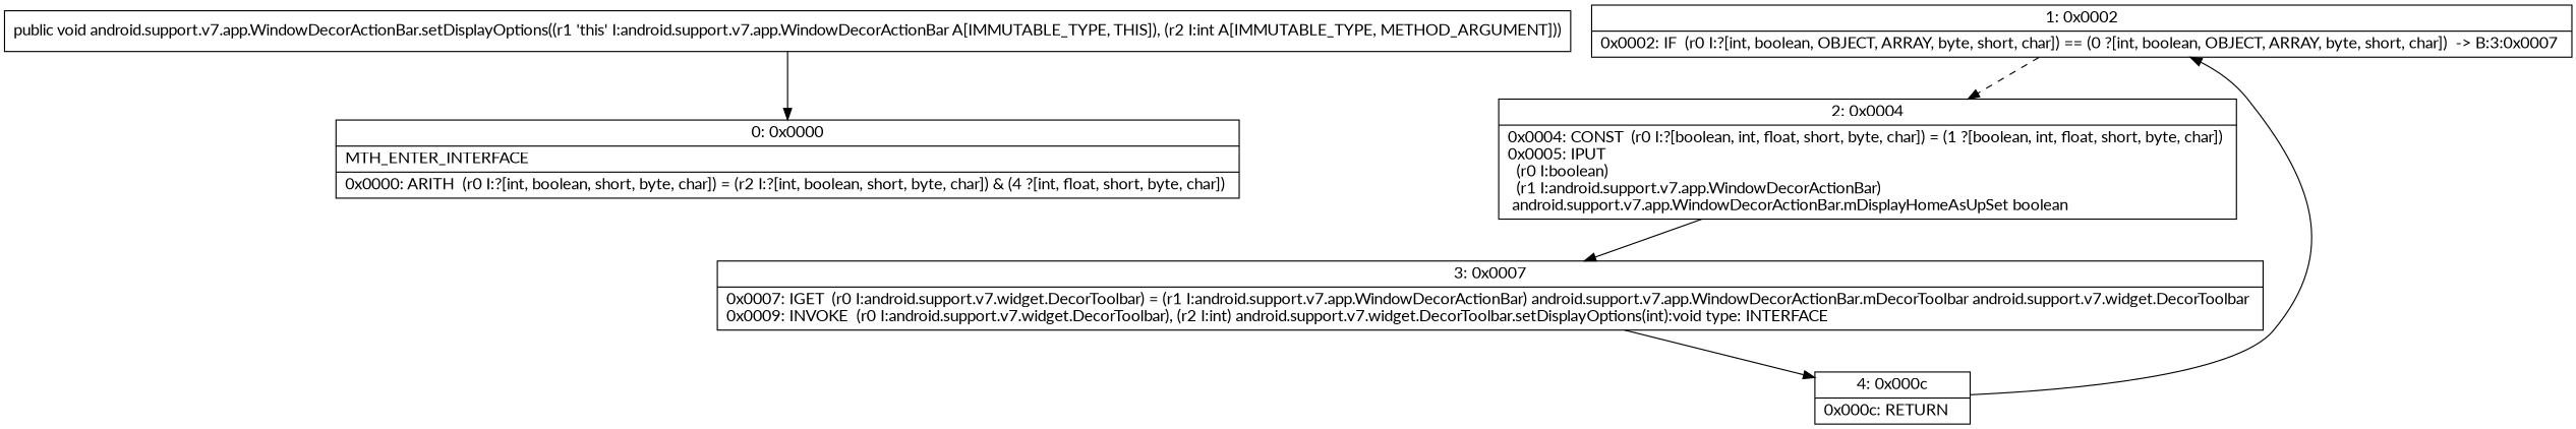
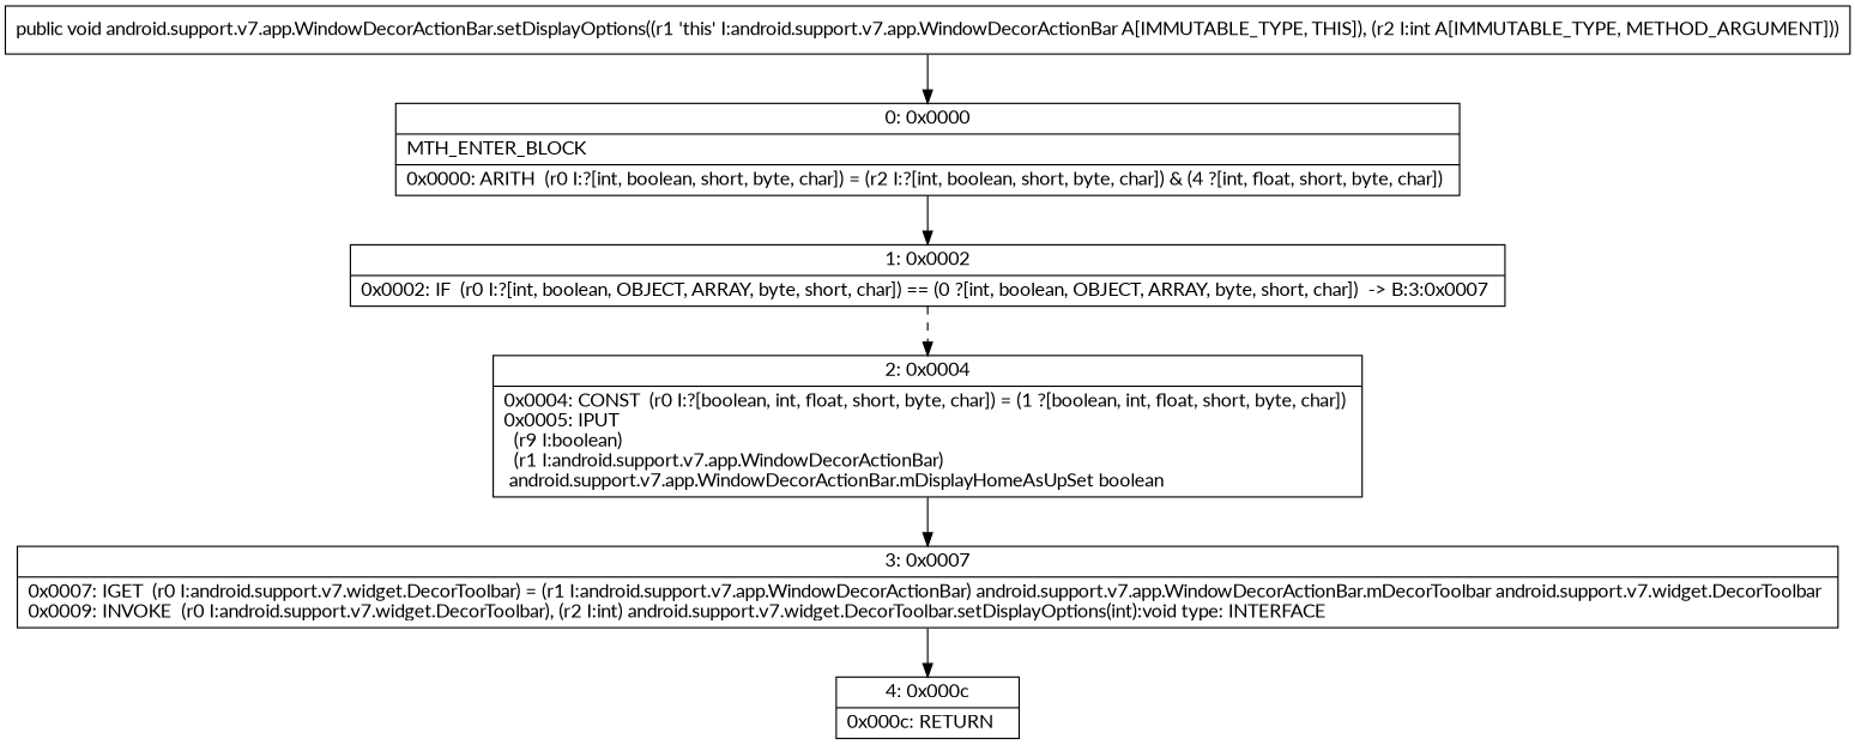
  digraph {
    fontname=Lato
    node [fontname=Lato shape=record]
    edge [fontname=Lato]
-   n1 [label="{0\:\ 0x0000|MTH_ENTER_INTERFACE\l|0x0000: ARITH  (r0 I:?[int, boolean, short, byte, char]) = (r2 I:?[int, boolean, short, byte, char]) & (4 ?[int, float, short, byte, char]) \l}"]
+   n1 [label="{0\:\ 0x0000|MTH_ENTER_BLOCK\l|0x0000: ARITH  (r0 I:?[int, boolean, short, byte, char]) = (r2 I:?[int, boolean, short, byte, char]) & (4 ?[int, float, short, byte, char]) \l}"]
    n2 [label="{1\:\ 0x0002|0x0002: IF  (r0 I:?[int, boolean, OBJECT, ARRAY, byte, short, char]) == (0 ?[int, boolean, OBJECT, ARRAY, byte, short, char])  \-\> B:3:0x0007 \l}"]
-   n3 [label="{2\:\ 0x0004|0x0004: CONST  (r0 I:?[boolean, int, float, short, byte, char]) = (1 ?[boolean, int, float, short, byte, char]) \l0x0005: IPUT  \l  (r0 I:boolean)\l  (r1 I:android.support.v7.app.WindowDecorActionBar)\l android.support.v7.app.WindowDecorActionBar.mDisplayHomeAsUpSet boolean \l}"]
+   n3 [label="{2\:\ 0x0004|0x0004: CONST  (r0 I:?[boolean, int, float, short, byte, char]) = (1 ?[boolean, int, float, short, byte, char]) \l0x0005: IPUT  \l  (r9 I:boolean)\l  (r1 I:android.support.v7.app.WindowDecorActionBar)\l android.support.v7.app.WindowDecorActionBar.mDisplayHomeAsUpSet boolean \l}"]
    n4 [label="{3\:\ 0x0007|0x0007: IGET  (r0 I:android.support.v7.widget.DecorToolbar) = (r1 I:android.support.v7.app.WindowDecorActionBar) android.support.v7.app.WindowDecorActionBar.mDecorToolbar android.support.v7.widget.DecorToolbar \l0x0009: INVOKE  (r0 I:android.support.v7.widget.DecorToolbar), (r2 I:int) android.support.v7.widget.DecorToolbar.setDisplayOptions(int):void type: INTERFACE \l}"]
    n5 [label="{4\:\ 0x000c|0x000c: RETURN   \l}"]
    n6 [label="{public void android.support.v7.app.WindowDecorActionBar.setDisplayOptions((r1 'this' I:android.support.v7.app.WindowDecorActionBar A[IMMUTABLE_TYPE, THIS]), (r2 I:int A[IMMUTABLE_TYPE, METHOD_ARGUMENT])) }"]
-   n5 -> n2
+   n1 -> n2
    n2 -> n3 [style=dashed]
    n3 -> n4
    n4 -> n5
    n6 -> n1
  }
